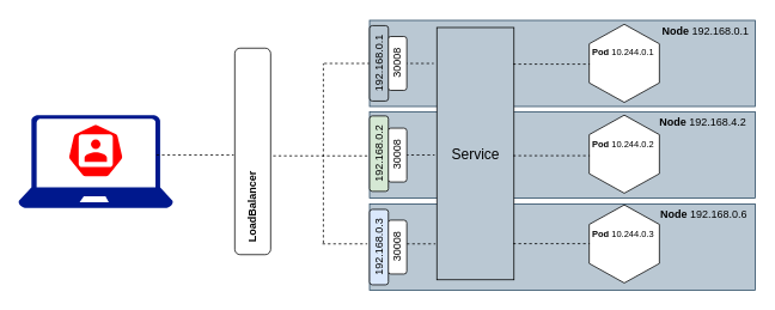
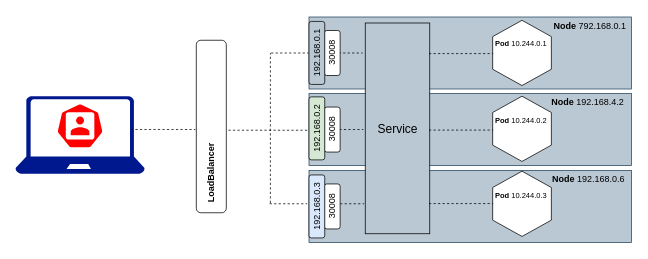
  <mxCell id="0" />
  <mxCell id="1" parent="0" />
  <mxCell id="2" value="" style="sketch=0;html=1;dashed=0;whitespace=wrap;fillColor=#FF0000;strokeColor=#ffffff;points=[[0.005,0.63,0],[0.1,0.2,0],[0.9,0.2,0],[0.5,0,0],[0.995,0.63,0],[0.72,0.99,0],[0.5,1,0],[0.28,0.99,0]];verticalLabelPosition=bottom;align=center;verticalAlign=top;shape=mxgraph.kubernetes.icon;prIcon=user;spacing=-4;" parent="1" vertex="1"><mxGeometry x="74.53" y="136.69" width="63.44" height="60.9" as="geometry" /></mxCell>
  <mxCell id="3" value="" style="sketch=0;aspect=fixed;pointerEvents=1;shadow=0;dashed=0;html=1;strokeColor=none;labelPosition=center;verticalLabelPosition=bottom;verticalAlign=top;align=center;fillColor=#00188D;shape=mxgraph.azure.laptop" parent="1" vertex="1"><mxGeometry x="20" y="127.59" width="172.5" height="103.5" as="geometry" /></mxCell>
  <mxCell id="4" value="" style="rounded=0;whiteSpace=wrap;html=1;fillColor=#bac8d3;strokeColor=#23445d;" vertex="1" parent="1"><mxGeometry x="411.5" y="226.59" width="430" height="96" as="geometry" /></mxCell>
  <mxCell id="5" value="&lt;b&gt;Node&amp;nbsp;&lt;/b&gt;192.168.0.6&lt;b&gt;&amp;nbsp;&lt;/b&gt;" style="text;html=1;strokeColor=none;fillColor=none;align=center;verticalAlign=middle;whiteSpace=wrap;rounded=0;" vertex="1" parent="1"><mxGeometry x="728.5" y="224.59" width="113.5" height="28" as="geometry" /></mxCell>
  <mxCell id="6" value="" style="rounded=0;whiteSpace=wrap;html=1;fillColor=#bac8d3;strokeColor=#23445d;" vertex="1" parent="1"><mxGeometry x="411.5" y="124.09" width="430" height="96" as="geometry" /></mxCell>
  <mxCell id="7" value="" style="rounded=0;whiteSpace=wrap;html=1;fillColor=#bac8d3;strokeColor=#23445d;" vertex="1" parent="1"><mxGeometry x="411.5" y="22" width="430" height="96" as="geometry" /></mxCell>
- <mxCell id="8" value="&lt;b&gt;Node&amp;nbsp;&lt;/b&gt;192.168.0.1&lt;b&gt;&amp;nbsp;&lt;/b&gt;" style="text;html=1;strokeColor=none;fillColor=none;align=center;verticalAlign=middle;whiteSpace=wrap;rounded=0;" vertex="1" parent="1"><mxGeometry x="735.5" y="20" width="103.5" height="28" as="geometry" /></mxCell>
+ <mxCell id="8" value="&lt;b&gt;Node&amp;nbsp;&lt;/b&gt;792.168.0.1&lt;b&gt;&amp;nbsp;&lt;/b&gt;" style="text;html=1;strokeColor=none;fillColor=none;align=center;verticalAlign=middle;whiteSpace=wrap;rounded=0;" vertex="1" parent="1"><mxGeometry x="735.5" y="20" width="103.5" height="28" as="geometry" /></mxCell>
  <mxCell id="9" value="" style="verticalLabelPosition=bottom;verticalAlign=top;html=1;shape=mxgraph.basic.polygon;polyCoords=[[0,0.25],[0.5,0],[1,0.25],[1,0.75],[0.5,1],[0,0.75],[0,0.25]];polyline=1;fillColor=default;perimeter=rectanglePerimeter;" vertex="1" parent="1"><mxGeometry x="656.38" y="26.41" width="78.25" height="87" as="geometry" /></mxCell>
  <mxCell id="10" value="&lt;font style=&quot;font-size: 10px;&quot;&gt;&lt;b style=&quot;border-color: var(--border-color); text-align: center;&quot;&gt;Pod&amp;nbsp;&lt;/b&gt;&lt;span style=&quot;border-color: var(--border-color); text-align: center;&quot;&gt;10.244.0.1&lt;/span&gt;&lt;/font&gt;" style="text;whiteSpace=wrap;html=1;rotation=0;" vertex="1" parent="1"><mxGeometry x="657.95" y="42.6" width="71.12" height="28" as="geometry" /></mxCell>
  <mxCell id="11" value="&lt;font style=&quot;font-size: 16px;&quot;&gt;Service&lt;/font&gt;" style="rounded=0;whiteSpace=wrap;html=1;fillColor=#bac8d3;" vertex="1" parent="1"><mxGeometry x="486.5" y="30" width="86" height="281" as="geometry" /></mxCell>
  <mxCell id="12" value="" style="verticalLabelPosition=bottom;verticalAlign=top;html=1;shape=mxgraph.basic.polygon;polyCoords=[[0,0.25],[0.5,0],[1,0.25],[1,0.75],[0.5,1],[0,0.75],[0,0.25]];polyline=1;fillColor=default;perimeter=rectanglePerimeter;" vertex="1" parent="1"><mxGeometry x="656.38" y="127.59" width="78.25" height="87" as="geometry" /></mxCell>
  <mxCell id="13" value="&lt;font style=&quot;font-size: 10px;&quot;&gt;&lt;b style=&quot;border-color: var(--border-color); text-align: center;&quot;&gt;Pod&amp;nbsp;&lt;/b&gt;&lt;span style=&quot;border-color: var(--border-color); text-align: center;&quot;&gt;10.244.0.2&lt;/span&gt;&lt;/font&gt;" style="text;whiteSpace=wrap;html=1;rotation=0;" vertex="1" parent="1"><mxGeometry x="657.95" y="145.78" width="71.12" height="28" as="geometry" /></mxCell>
  <mxCell id="14" value="" style="verticalLabelPosition=bottom;verticalAlign=top;html=1;shape=mxgraph.basic.polygon;polyCoords=[[0,0.25],[0.5,0],[1,0.25],[1,0.75],[0.5,1],[0,0.75],[0,0.25]];polyline=1;fillColor=default;perimeter=rectanglePerimeter;" vertex="1" parent="1"><mxGeometry x="656.38" y="227.59" width="78.25" height="87" as="geometry" /></mxCell>
  <mxCell id="15" value="&lt;font style=&quot;font-size: 10px;&quot;&gt;&lt;b style=&quot;border-color: var(--border-color); text-align: center;&quot;&gt;Pod&amp;nbsp;&lt;/b&gt;&lt;span style=&quot;border-color: var(--border-color); text-align: center;&quot;&gt;10.244.0.3&lt;/span&gt;&lt;/font&gt;" style="text;whiteSpace=wrap;html=1;rotation=0;" vertex="1" parent="1"><mxGeometry x="657.95" y="245.78" width="71.12" height="28" as="geometry" /></mxCell>
  <mxCell id="16" value="" style="endArrow=none;html=1;rounded=0;exitX=0.5;exitY=1;exitDx=0;exitDy=0;entryX=0;entryY=1;entryDx=0;entryDy=0;dashed=1;" edge="1" parent="1"><mxGeometry width="50" height="50" relative="1" as="geometry"><mxPoint x="571.5" y="172.78" as="sourcePoint" /><mxPoint x="656.95" y="172.78" as="targetPoint" /></mxGeometry></mxCell>
  <mxCell id="17" value="&lt;b&gt;Node&amp;nbsp;&lt;/b&gt;192.168.4.2&lt;b&gt;&amp;nbsp;&lt;/b&gt;" style="text;html=1;strokeColor=none;fillColor=none;align=center;verticalAlign=middle;whiteSpace=wrap;rounded=0;" vertex="1" parent="1"><mxGeometry x="727.5" y="122.09" width="113.5" height="28" as="geometry" /></mxCell>
  <mxCell id="18" value="" style="endArrow=none;html=1;rounded=0;exitX=0.5;exitY=1;exitDx=0;exitDy=0;entryX=0;entryY=1;entryDx=0;entryDy=0;dashed=1;" edge="1" parent="1"><mxGeometry width="50" height="50" relative="1" as="geometry"><mxPoint x="571.5" y="270.78" as="sourcePoint" /><mxPoint x="656.95" y="270.78" as="targetPoint" /></mxGeometry></mxCell>
  <mxCell id="19" value="" style="endArrow=none;html=1;rounded=0;exitX=0.5;exitY=1;exitDx=0;exitDy=0;entryX=0;entryY=1;entryDx=0;entryDy=0;dashed=1;" edge="1" parent="1"><mxGeometry width="50" height="50" relative="1" as="geometry"><mxPoint x="571.5" y="70.78" as="sourcePoint" /><mxPoint x="656.95" y="70.78" as="targetPoint" /></mxGeometry></mxCell>
  <mxCell id="20" value="" style="endArrow=none;dashed=1;html=1;rounded=0;" edge="1" parent="1"><mxGeometry width="50" height="50" relative="1" as="geometry"><mxPoint x="360" y="270" as="sourcePoint" /><mxPoint x="360" y="70" as="targetPoint" /></mxGeometry></mxCell>
  <mxCell id="21" value="" style="endArrow=none;dashed=1;html=1;rounded=0;exitX=1.009;exitY=0.503;exitDx=0;exitDy=0;exitPerimeter=0;" edge="1" parent="1"><mxGeometry width="50" height="50" relative="1" as="geometry"><mxPoint x="304.053" y="172.95" as="sourcePoint" /><mxPoint x="410" y="173" as="targetPoint" /></mxGeometry></mxCell>
  <mxCell id="22" value="" style="endArrow=none;dashed=1;html=1;rounded=0;" edge="1" parent="1"><mxGeometry width="50" height="50" relative="1" as="geometry"><mxPoint x="434" y="172" as="sourcePoint" /><mxPoint x="484" y="172" as="targetPoint" /></mxGeometry></mxCell>
  <mxCell id="23" value="" style="endArrow=none;dashed=1;html=1;rounded=0;" edge="1" parent="1"><mxGeometry width="50" height="50" relative="1" as="geometry"><mxPoint x="361" y="70" as="sourcePoint" /><mxPoint x="411" y="70" as="targetPoint" /></mxGeometry></mxCell>
  <mxCell id="24" value="" style="endArrow=none;dashed=1;html=1;rounded=0;" edge="1" parent="1"><mxGeometry width="50" height="50" relative="1" as="geometry"><mxPoint x="359" y="271" as="sourcePoint" /><mxPoint x="409" y="271" as="targetPoint" /></mxGeometry></mxCell>
  <mxCell id="25" value="" style="endArrow=none;dashed=1;html=1;rounded=0;" edge="1" parent="1"><mxGeometry width="50" height="50" relative="1" as="geometry"><mxPoint x="433" y="70" as="sourcePoint" /><mxPoint x="483" y="70" as="targetPoint" /></mxGeometry></mxCell>
  <mxCell id="26" value="" style="endArrow=none;dashed=1;html=1;rounded=0;" edge="1" parent="1"><mxGeometry width="50" height="50" relative="1" as="geometry"><mxPoint x="435" y="271" as="sourcePoint" /><mxPoint x="485" y="271" as="targetPoint" /></mxGeometry></mxCell>
  <mxCell id="27" value="" style="rounded=1;whiteSpace=wrap;html=1;" vertex="1" parent="1"><mxGeometry x="261.25" y="53" width="40" height="230" as="geometry" /></mxCell>
  <mxCell id="28" value="&lt;b&gt;LoadBalancer&lt;/b&gt;" style="text;html=1;strokeColor=none;fillColor=none;align=center;verticalAlign=middle;whiteSpace=wrap;rounded=0;rotation=-90;" vertex="1" parent="1"><mxGeometry x="251.25" y="221.59" width="60" height="16.22" as="geometry" /></mxCell>
  <mxCell id="29" value="" style="shape=image;verticalLabelPosition=bottom;labelBackgroundColor=default;verticalAlign=top;aspect=fixed;imageAspect=0;image=https://arunpotti.files.wordpress.com/2021/12/microsoft_azure.svg_.png;rotation=-90;" vertex="1" parent="1"><mxGeometry x="266.25" y="153.09" width="30" height="30" as="geometry" /></mxCell>
  <mxCell id="30" value="" style="shape=image;verticalLabelPosition=bottom;labelBackgroundColor=default;verticalAlign=top;aspect=fixed;imageAspect=0;image=https://cdn.iconscout.com/icon/free/png-256/free-aws-1869025-1583149.png;rotation=-90;" vertex="1" parent="1"><mxGeometry x="264.13" y="110.93" width="34.29" height="34.29" as="geometry" /></mxCell>
  <mxCell id="31" value="" style="shape=image;verticalLabelPosition=bottom;labelBackgroundColor=default;verticalAlign=top;aspect=fixed;imageAspect=0;image=https://www.sophos.com/sites/default/files/2022-02/googlecloud.png;rotation=-90;" vertex="1" parent="1"><mxGeometry x="261.96" y="71" width="34.29" height="27.56" as="geometry" /></mxCell>
  <mxCell id="32" value="" style="endArrow=none;dashed=1;html=1;rounded=0;exitX=1.009;exitY=0.503;exitDx=0;exitDy=0;exitPerimeter=0;" edge="1" parent="1"><mxGeometry width="50" height="50" relative="1" as="geometry"><mxPoint x="174.053" y="171.95" as="sourcePoint" /><mxPoint x="260" y="172" as="targetPoint" /></mxGeometry></mxCell>
  <mxCell id="33" value="30008" style="rounded=1;whiteSpace=wrap;html=1;rotation=-90;" vertex="1" parent="1"><mxGeometry x="412.5" y="264.09" width="60" height="21" as="geometry" /></mxCell>
  <mxCell id="34" value="30008" style="rounded=1;whiteSpace=wrap;html=1;rotation=-90;" vertex="1" parent="1"><mxGeometry x="412.5" y="161.59" width="60" height="21" as="geometry" /></mxCell>
  <mxCell id="35" value="30008" style="rounded=1;whiteSpace=wrap;html=1;rotation=-90;" vertex="1" parent="1"><mxGeometry x="412.5" y="59.5" width="60" height="21" as="geometry" /></mxCell>
  <mxCell id="36" value="192.168.0.3" style="rounded=1;whiteSpace=wrap;html=1;rotation=-90;fillColor=#dae8fc;" vertex="1" parent="1"><mxGeometry x="380" y="264.09" width="84" height="21" as="geometry" /></mxCell>
  <mxCell id="37" value="192.168.0.2" style="rounded=1;whiteSpace=wrap;html=1;rotation=-90;fillColor=#d5e8d4;" vertex="1" parent="1"><mxGeometry x="380" y="160" width="84" height="21" as="geometry" /></mxCell>
  <mxCell id="38" value="192.168.0.1" style="rounded=1;whiteSpace=wrap;html=1;rotation=-90;fillColor=#bac8d3;" vertex="1" parent="1"><mxGeometry x="380" y="59.41" width="84" height="21" as="geometry" /></mxCell>
